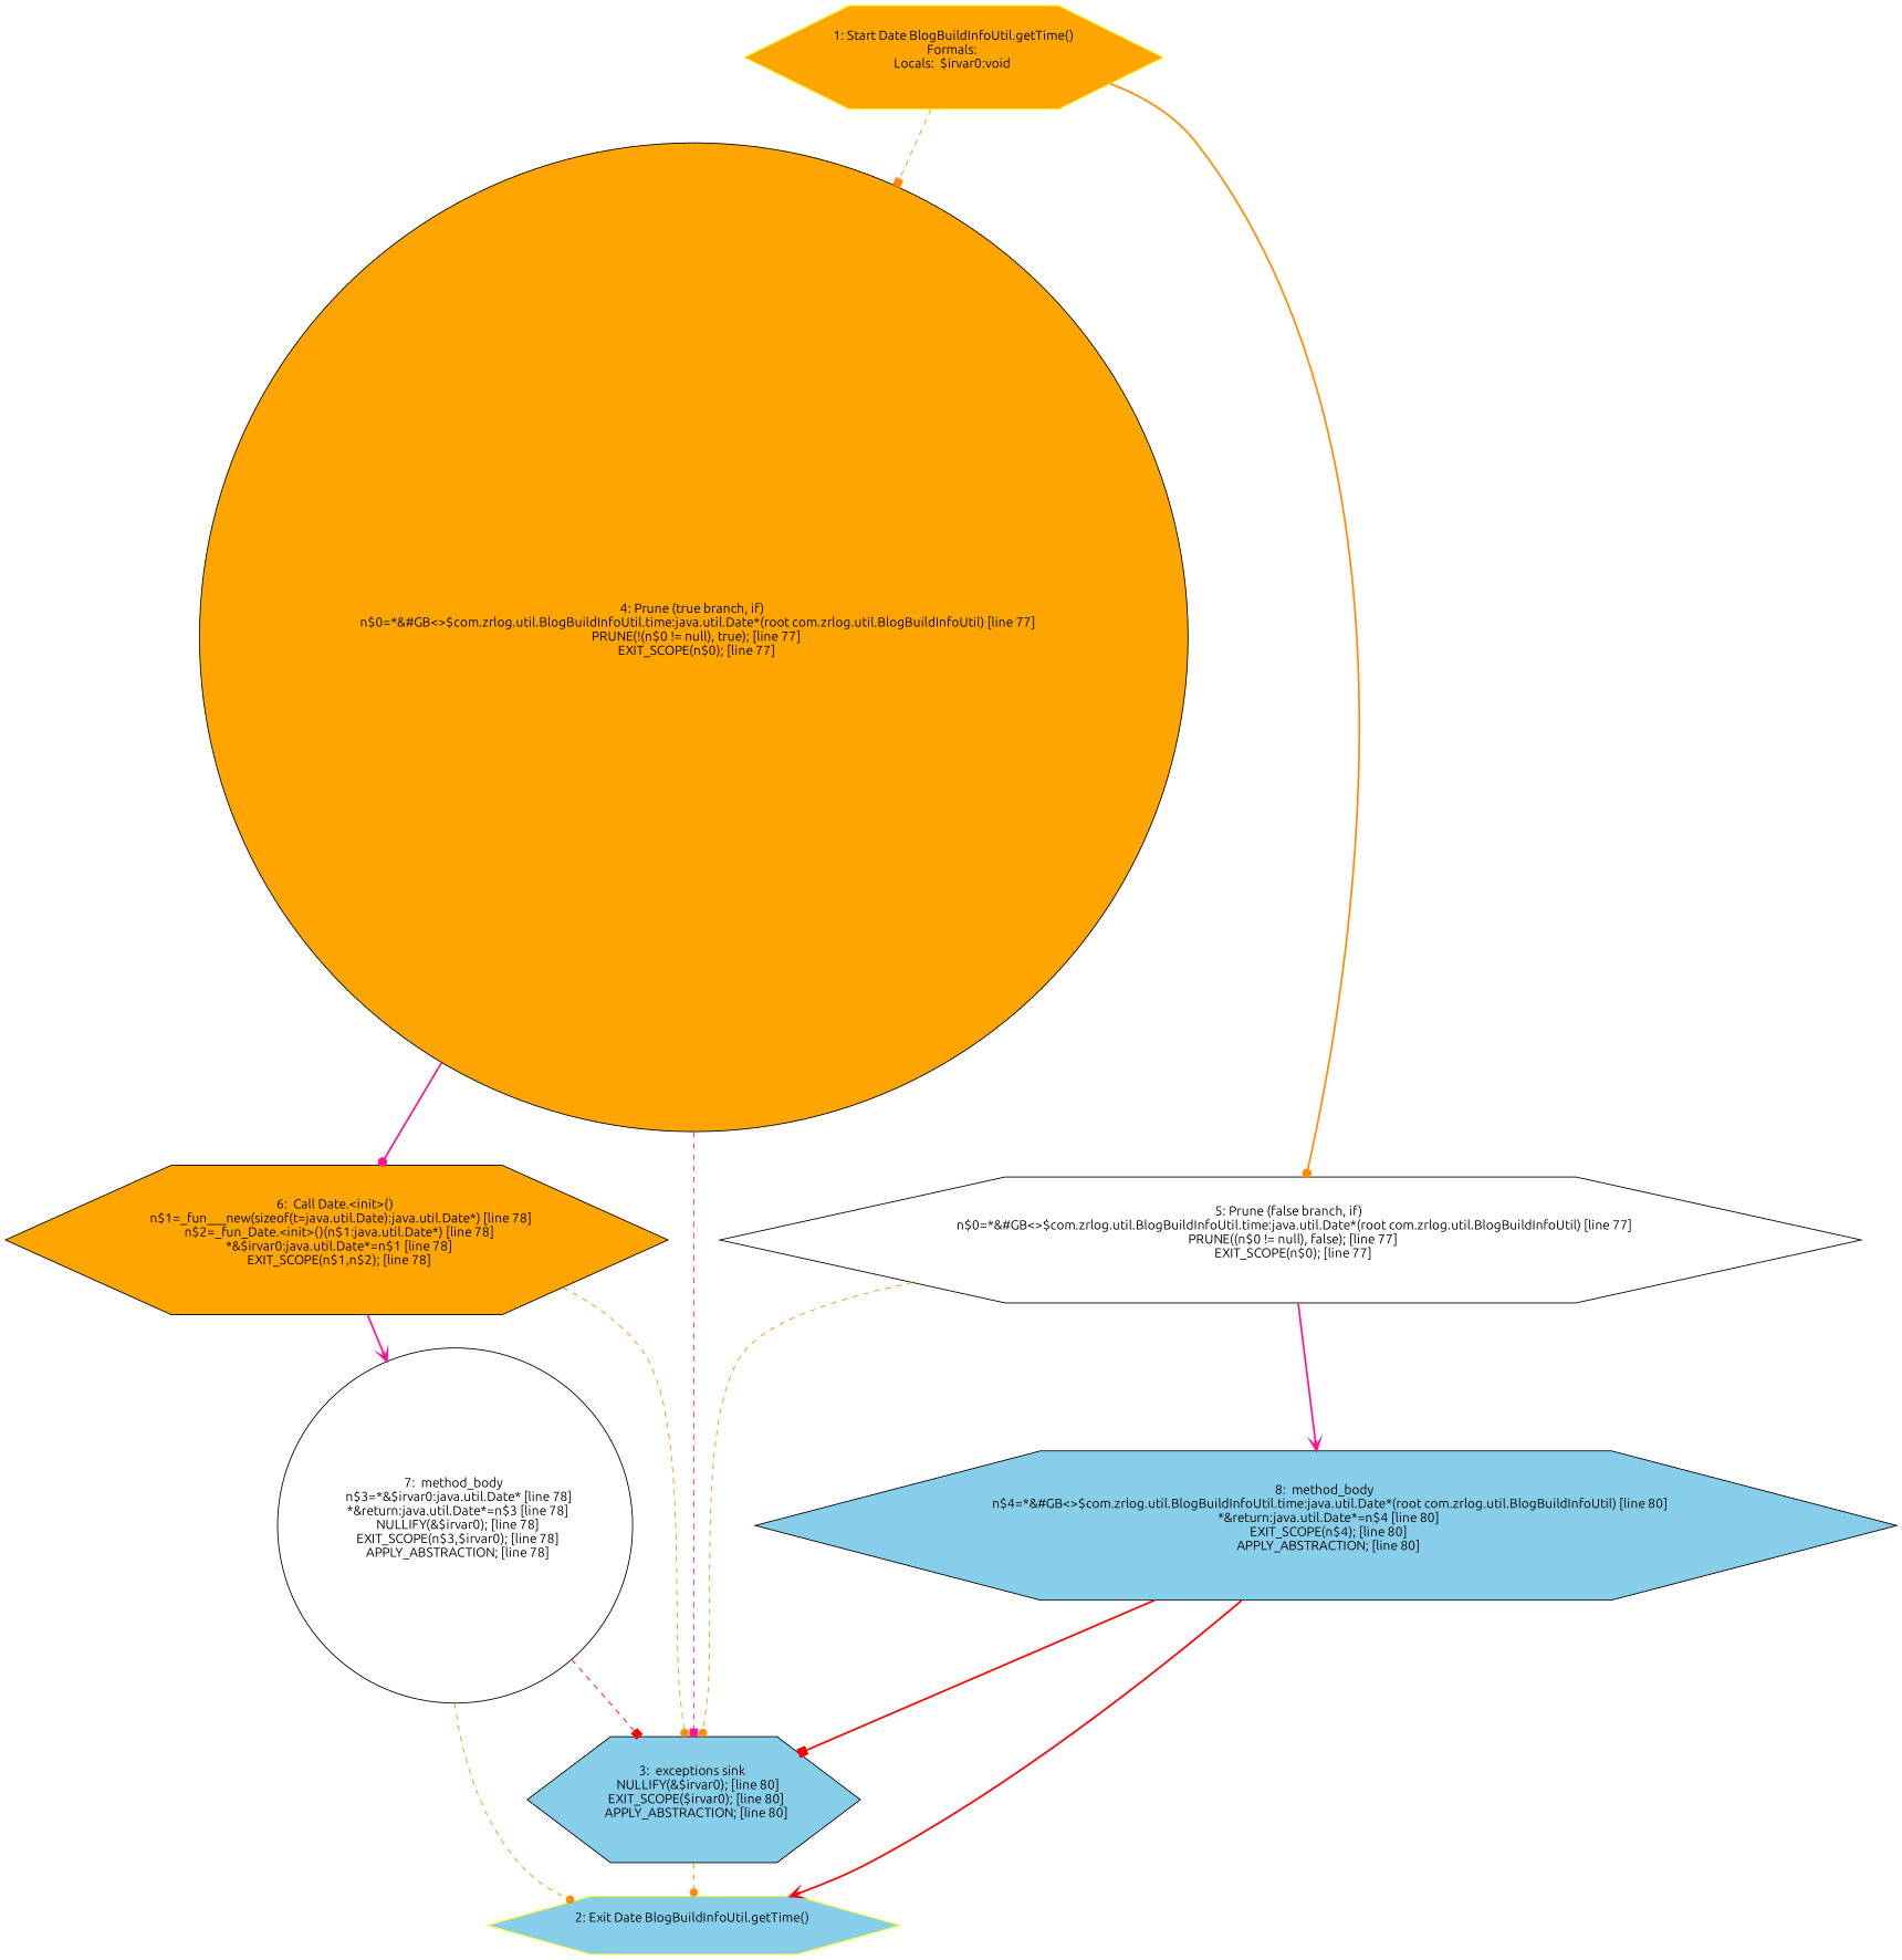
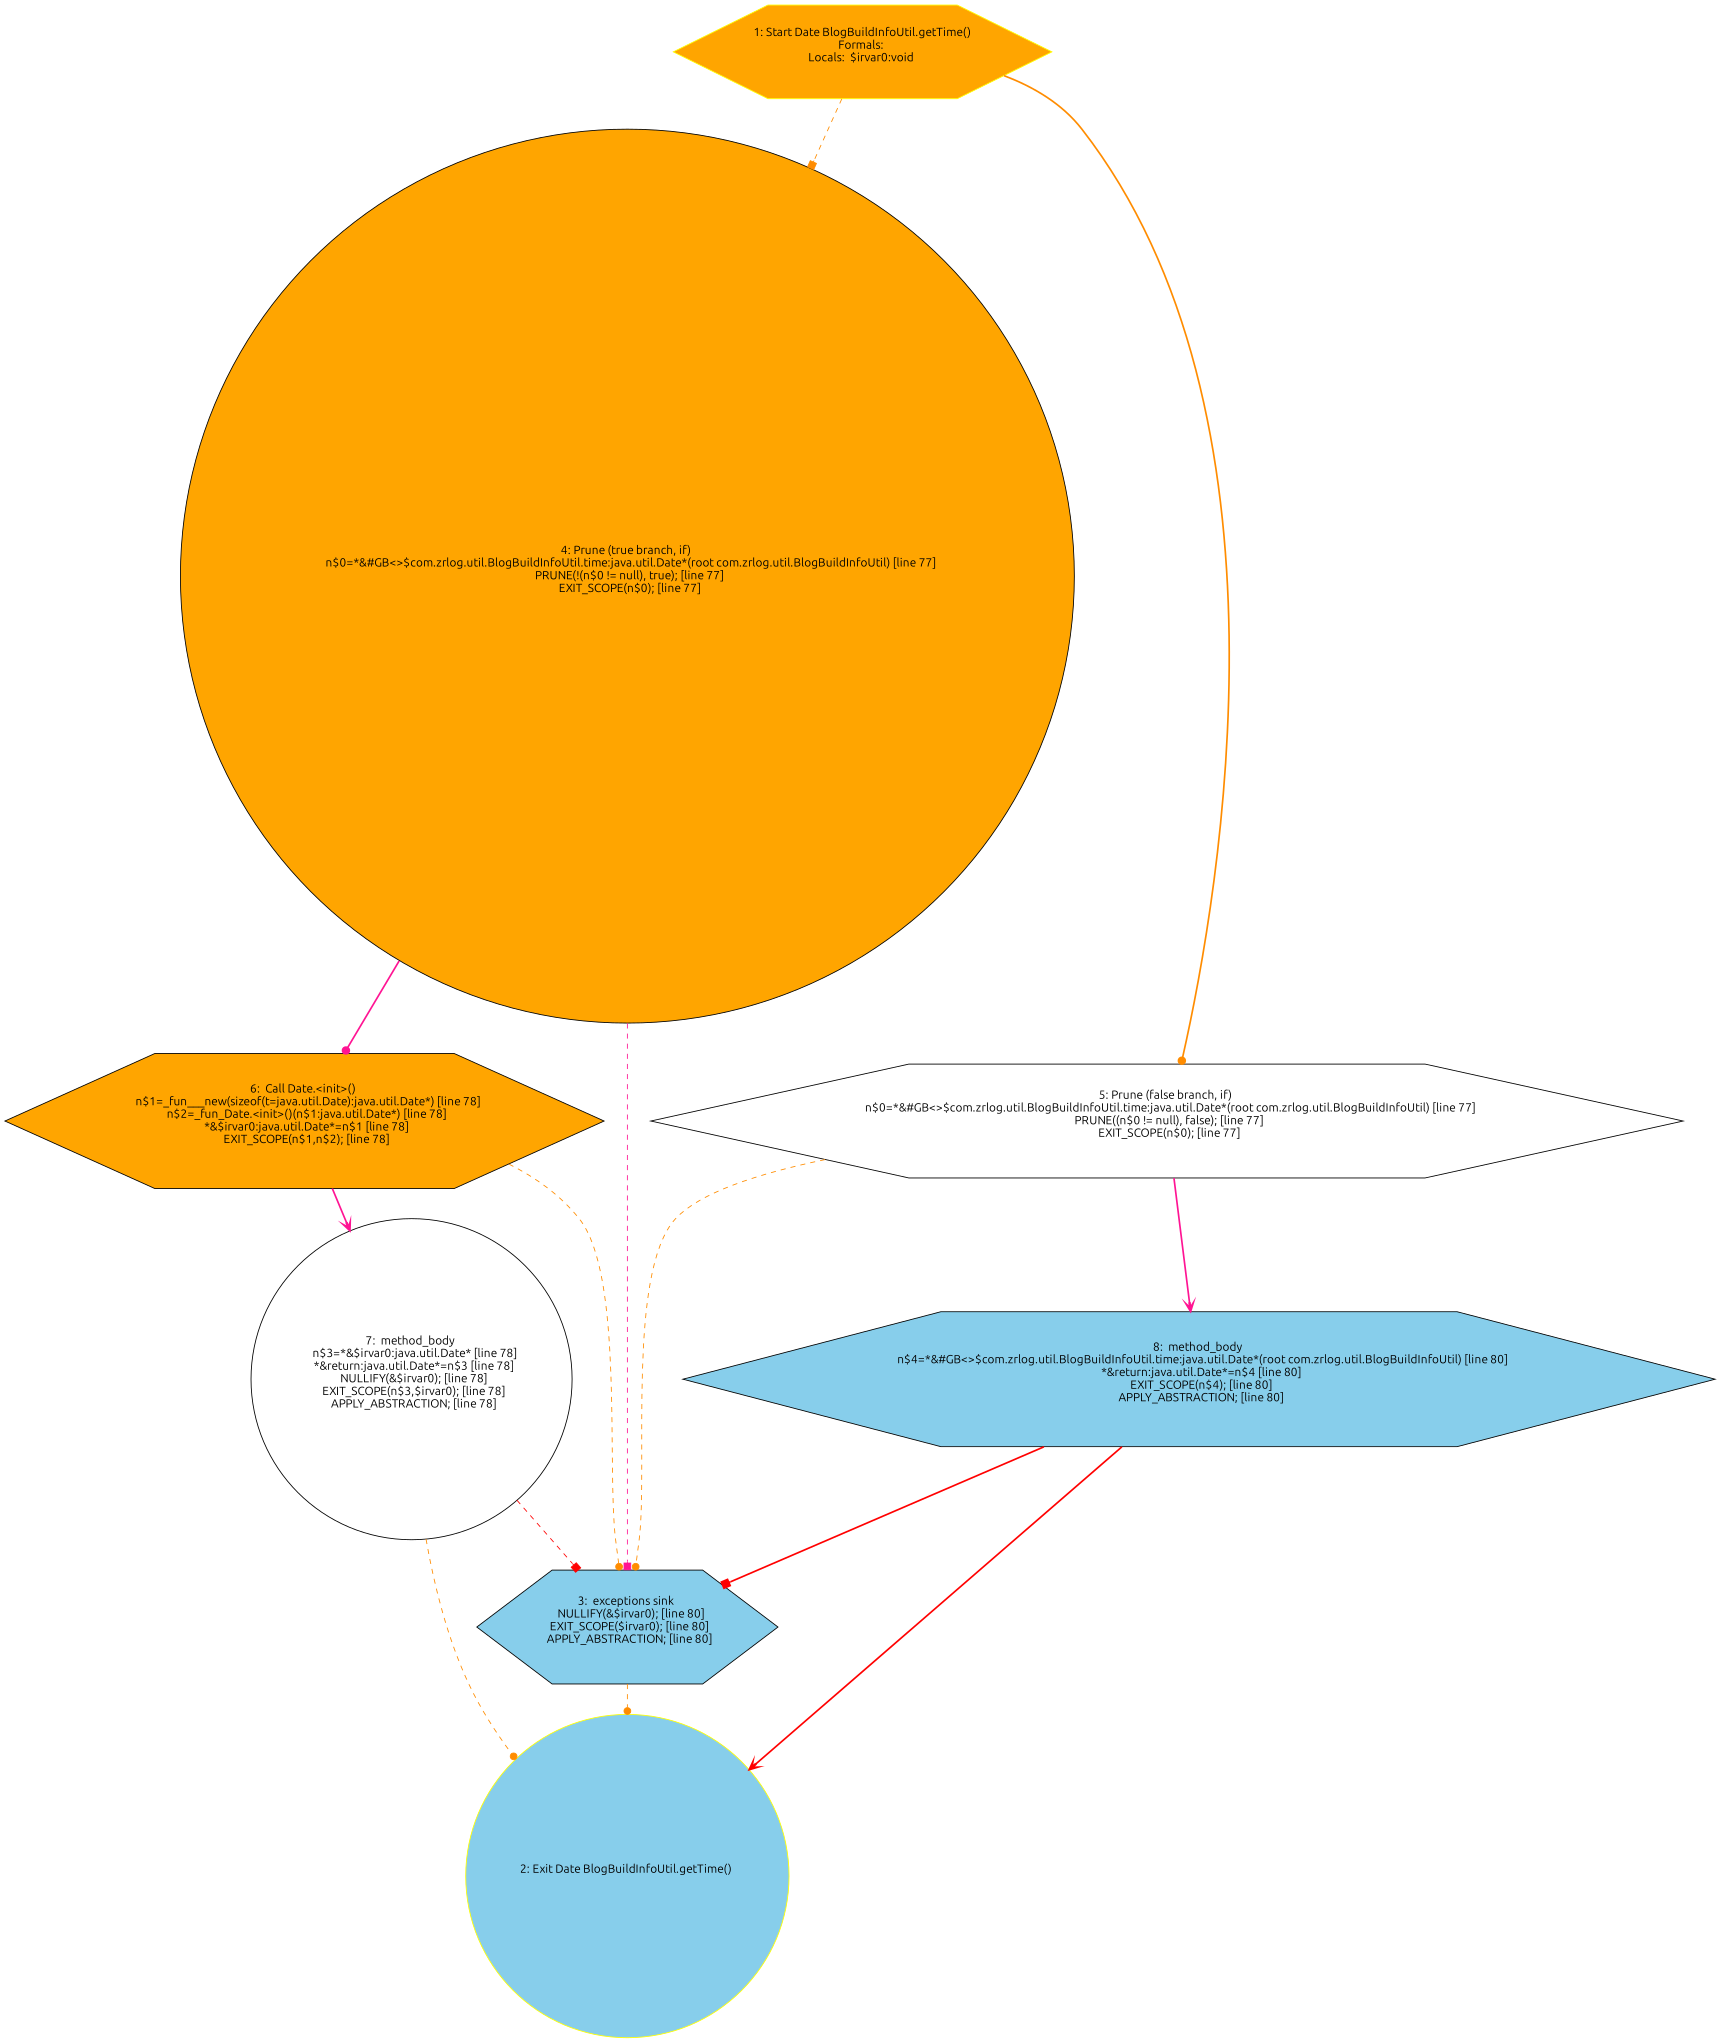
  digraph {
    fontname=Ubuntu
    node [style=filled fillcolor=orange shape=hexagon fontname=Ubuntu]
    edge [color=darkorange style=dashed arrowhead=dot fontname=Ubuntu]
    n1 [color=yellow label="1: Start Date BlogBuildInfoUtil.getTime()\nFormals: \nLocals:  $irvar0:void \n  "]
    n2 [label="4: Prune (true branch, if) \n   n$0=*&#GB<>$com.zrlog.util.BlogBuildInfoUtil.time:java.util.Date*(root com.zrlog.util.BlogBuildInfoUtil) [line 77]\n  PRUNE(!(n$0 != null), true); [line 77]\n  EXIT_SCOPE(n$0); [line 77]\n " shape=circle]
    n3 [label="5: Prune (false branch, if) \n   n$0=*&#GB<>$com.zrlog.util.BlogBuildInfoUtil.time:java.util.Date*(root com.zrlog.util.BlogBuildInfoUtil) [line 77]\n  PRUNE((n$0 != null), false); [line 77]\n  EXIT_SCOPE(n$0); [line 77]\n " fillcolor=white]
    n4 [label="3:  exceptions sink \n   NULLIFY(&$irvar0); [line 80]\n  EXIT_SCOPE($irvar0); [line 80]\n  APPLY_ABSTRACTION; [line 80]\n " fillcolor=skyblue]
    n5 [label="6:  Call Date.<init>() \n   n$1=_fun___new(sizeof(t=java.util.Date):java.util.Date*) [line 78]\n  n$2=_fun_Date.<init>()(n$1:java.util.Date*) [line 78]\n  *&$irvar0:java.util.Date*=n$1 [line 78]\n  EXIT_SCOPE(n$1,n$2); [line 78]\n "]
    n6 [label="8:  method_body \n   n$4=*&#GB<>$com.zrlog.util.BlogBuildInfoUtil.time:java.util.Date*(root com.zrlog.util.BlogBuildInfoUtil) [line 80]\n  *&return:java.util.Date*=n$4 [line 80]\n  EXIT_SCOPE(n$4); [line 80]\n  APPLY_ABSTRACTION; [line 80]\n " fillcolor=skyblue]
-   n7 [color=yellow label="2: Exit Date BlogBuildInfoUtil.getTime() \n  " fillcolor=skyblue]
+   n7 [color=yellow label="2: Exit Date BlogBuildInfoUtil.getTime() \n  " fillcolor=skyblue shape=circle]
    n8 [label="7:  method_body \n   n$3=*&$irvar0:java.util.Date* [line 78]\n  *&return:java.util.Date*=n$3 [line 78]\n  NULLIFY(&$irvar0); [line 78]\n  EXIT_SCOPE(n$3,$irvar0); [line 78]\n  APPLY_ABSTRACTION; [line 78]\n " shape=circle fillcolor=white]
    n1 -> n2 [arrowhead=box]
    n1 -> n3 [style=bold]
    n2 -> n4 [color=deeppink arrowhead=box]
    n2 -> n5 [color=deeppink style=bold]
    n3 -> n4
    n3 -> n6 [color=deeppink style=bold arrowhead=vee]
    n4 -> n7
    n5 -> n4
    n5 -> n8 [color=deeppink style=bold arrowhead=vee]
    n6 -> n4 [color=red style=bold arrowhead=box]
    n6 -> n7 [color=red style=bold arrowhead=vee]
    n8 -> n4 [color=red arrowhead=box]
    n8 -> n7
  }
